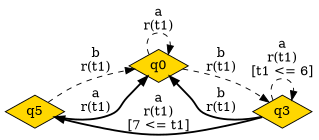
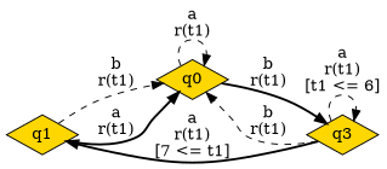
  digraph {
    fontname="DejaVu Serif"
    rankdir=LR
    node [fillcolor=gold fontname="DejaVu Serif" shape=diamond style=filled]
    edge [fontname="DejaVu Serif" style=bold]
-   n1 [label=q5]
+   n1 [label=q1]
    n2 [label=q0]
    n3 [label=q3]
    n1 -> n2 [label="b\nr(t1)\n" style=dashed]
    n1 -> n2 [label="a\nr(t1)\n"]
    n2 -> n2 [label="a\nr(t1)\n" style=dashed]
-   n2 -> n3 [label="b\nr(t1)\n" style=dashed]
+   n2 -> n3 [label="b\nr(t1)\n"]
    n3 -> n1 [label="a\nr(t1)\n[7 <= t1]"]
-   n3 -> n2 [label="b\nr(t1)\n"]
+   n3 -> n2 [label="b\nr(t1)\n" style=dashed]
    n3 -> n3 [label="a\nr(t1)\n[t1 <= 6]" style=dashed]
  }
